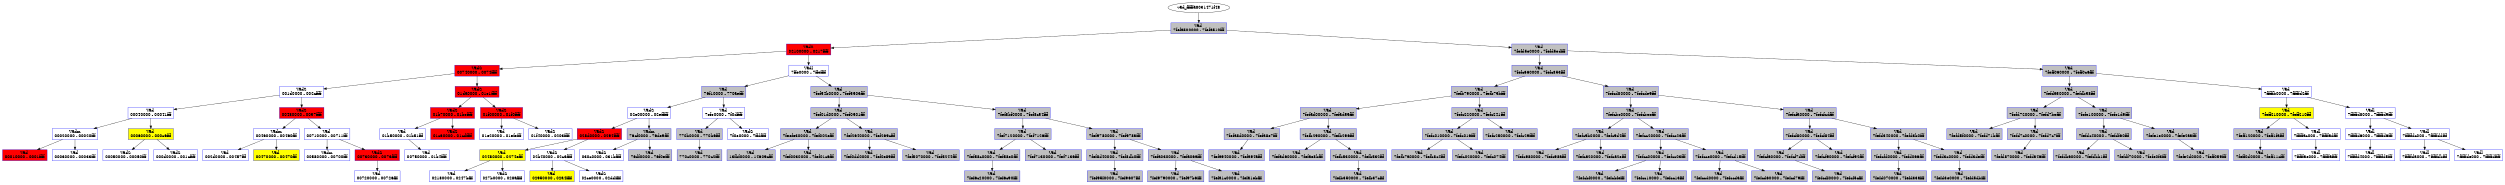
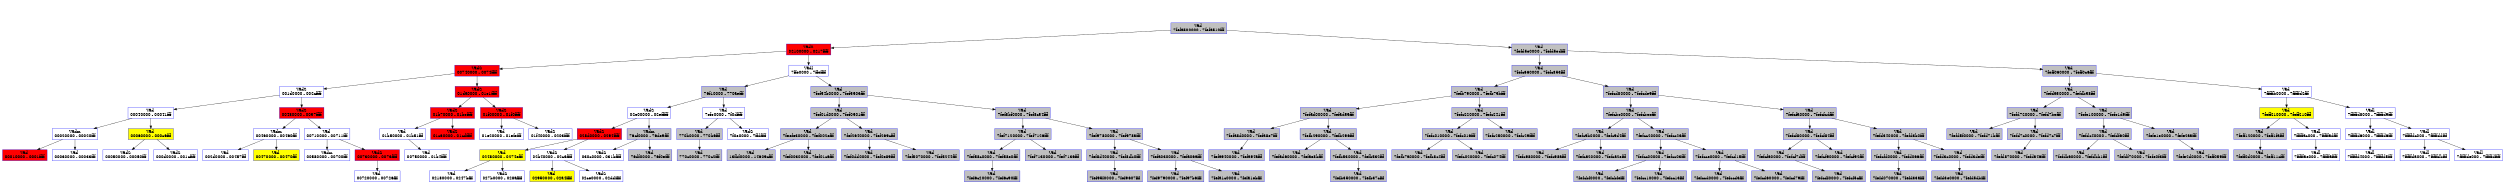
  digraph {
    rankdir=TB
    node [color=blue fillcolor=gray shape=record style=filled]
    n1 [label="{ Vad \n7fefa500000 - 7fefa510fff }"]
-   vad_fffffa8031471f48 [color="" fillcolor="" shape="" style=""]
    n3 [fillcolor=red label="{ VadS\n02100000 - 0217ffff }"]
    n4 [label="{ Vad \n7fefd5e0000 - 7fefd5edfff }"]
    n5 [fillcolor=red label="{ VadS\n00740000 - 0074ffff }"]
    n6 [fillcolor=white label="{ Vadl\n7ffe0000 - 7ffeffff }"]
    n7 [fillcolor=white label="{ VadS\n001d0000 - 002cffff }"]
    n8 [fillcolor=red label="{ VadS\n01da0000 - 01e1ffff }"]
    n9 [fillcolor=white label="{ Vad \n00040000 - 00041fff }"]
    n10 [fillcolor=red label="{ VadS\n00480000 - 0057ffff }"]
    n11 [fillcolor=white label="{ Vadm\n00020000 - 00020fff }"]
    n12 [fillcolor=yellow label="{ Vad \n00060000 - 000c6fff }"]
    n13 [fillcolor=red label="{ Vad \n00010000 - 0001ffff }"]
    n14 [fillcolor=white label="{ Vad \n00030000 - 00033fff }"]
    n15 [fillcolor=white label="{ VadS\n00050000 - 00050fff }"]
    n16 [fillcolor=white label="{ VadS\n000d0000 - 001cffff }"]
    n17 [fillcolor=white label="{ Vadm\n00460000 - 00460fff }"]
    n18 [fillcolor=white label="{ Vad \n00710000 - 00711fff }"]
    n19 [fillcolor=white label="{ Vad \n002d0000 - 00457fff }"]
    n20 [fillcolor=yellow label="{ Vad \n00470000 - 00470fff }"]
    n21 [fillcolor=white label="{ Vadm\n00580000 - 00700fff }"]
    n22 [fillcolor=red label="{ VadS\n00730000 - 0073ffff }"]
    n23 [fillcolor=white label="{ Vad \n00720000 - 00726fff }"]
    n24 [fillcolor=red label="{ VadS\n01b70000 - 01beffff }"]
    n25 [fillcolor=red label="{ VadS\n01f00000 - 01f0ffff }"]
    n26 [fillcolor=white label="{ Vad \n01b50000 - 01b51fff }"]
    n27 [fillcolor=red label="{ VadS\n01c60000 - 01cdffff }"]
    n28 [fillcolor=white label="{ Vad \n00750000 - 01b4ffff }"]
    n29 [fillcolor=white label="{ Vad \n01e20000 - 01efefff }"]
    n30 [fillcolor=white label="{ VadS\n01f40000 - 0203ffff }"]
    n31 [label="{ Vad \n76f10000 - 770aefff }"]
    n32 [label="{ Vad \n7fef54b0000 - 7fef5503fff }"]
    n33 [fillcolor=white label="{ VadS\n02e00000 - 02efffff }"]
    n34 [fillcolor=white label="{ Vad \n7efe0000 - 7f0dffff }"]
    n35 [fillcolor=red label="{ VadS\n028d0000 - 0294ffff }"]
    n36 [label="{ Vadm\n76cf0000 - 76de9fff }"]
    n37 [fillcolor=yellow label="{ Vad \n02480000 - 0274efff }"]
    n38 [fillcolor=white label="{ VadS\n02b40000 - 02c3ffff }"]
    n39 [fillcolor=white label="{ Vad \n02180000 - 0247bfff }"]
    n40 [fillcolor=white label="{ VadS\n027b0000 - 028affff }"]
    n41 [fillcolor=yellow label="{ Vad \n02950000 - 02a4ffff }"]
    n42 [fillcolor=white label="{ VadS\n02ce0000 - 02ddffff }"]
    n43 [fillcolor=white label="{ VadS\n030c0000 - 031bffff }"]
    n44 [label="{ Vad \n76df0000 - 76f0efff }"]
    n45 [label="{ Vad \n770b0000 - 770b6fff }"]
    n46 [fillcolor=white label="{ VadS\n7f0e0000 - 7ffdffff }"]
    n47 [label="{ Vad \n770c0000 - 770c2fff }"]
    n48 [label="{ Vad \n7fef01d0000 - 7fef0501fff }"]
    n49 [label="{ Vad \n7fef8bf0000 - 7fef8c54fff }"]
    n50 [label="{ Vad \n7feefe30000 - 7fef002efff }"]
    n51 [label="{ Vad \n7fef2640000 - 7fef269cfff }"]
    n52 [label="{ Vad \n13fbf0000 - 14609cfff }"]
    n53 [label="{ Vad \n7fef0030000 - 7fef01c6fff }"]
    n54 [label="{ Vad \n7fef0dd0000 - 7fef0e89fff }"]
    n55 [label="{ Vad \n7fef5070000 - 7fef5244fff }"]
    n56 [label="{ Vad \n7fef7120000 - 7fef7126fff }"]
    n57 [label="{ Vad \n7fef9780000 - 7fef978afff }"]
    n58 [label="{ Vad \n7fef58c0000 - 7fef58e0fff }"]
    n59 [label="{ Vad \n7fef7130000 - 7fef7136fff }"]
    n60 [label="{ Vad \n7fef6c20000 - 7fef6c90fff }"]
    n61 [label="{ Vad \n7fef8d40000 - 7fef8db0fff }"]
    n62 [label="{ Vad \n7fefa030000 - 7fefa06afff }"]
    n63 [label="{ Vad \n7fef95f0000 - 7fef9607fff }"]
    n64 [label="{ Vad \n7fef9790000 - 7fef97b6fff }"]
    n65 [label="{ Vad \n7fefa1c0000 - 7fefa1ebfff }"]
    n66 [label="{ Vad \n7fefc660000 - 7fefc853fff }"]
    n67 [label="{ Vad \n7feff060000 - 7feff0c6fff }"]
    n68 [label="{ Vad \n7fefb790000 - 7fefb79bfff }"]
    n69 [label="{ Vad \n7fefcd80000 - 7fefcde9fff }"]
    n70 [label="{ Vad \n7fefad00000 - 7fefad55fff }"]
    n71 [label="{ Vad \n7fefc220000 - 7fefc241fff }"]
    n72 [label="{ Vad \n7fefa8d0000 - 7fefa8e7fff }"]
    n73 [label="{ Vad \n7fefb290000 - 7fefb296fff }"]
    n74 [label="{ Vad \n7fefa940000 - 7fefa94afff }"]
    n75 [label="{ Vad \n7fefad60000 - 7fefae8bfff }"]
    n76 [label="{ Vad \n7fefb530000 - 7fefb532fff }"]
    n77 [label="{ Vad \n7fefb350000 - 7fefb37cfff }"]
    n78 [label="{ Vad \n7fefc010000 - 7fefc016fff }"]
    n79 [label="{ Vad \n7fefc250000 - 7fefc29ffff }"]
    n80 [label="{ Vad \n7fefb7a0000 - 7fefb8c4fff }"]
    n81 [label="{ Vad \n7fefc020000 - 7fefc074fff }"]
    n82 [label="{ Vad \n7fefcbe0000 - 7fefcbeefff }"]
    n83 [label="{ Vad \n7fefcfa0000 - 7fefcfcdfff }"]
    n84 [label="{ Vad \n7fefc9b0000 - 7fefc9d4fff }"]
    n85 [label="{ Vad \n7fefcc20000 - 7fefcc23fff }"]
    n86 [label="{ Vad \n7fefc980000 - 7fefc98afff }"]
    n87 [label="{ Vad \n7fefca20000 - 7fefca2efff }"]
    n88 [label="{ Vad \n7fefcc00000 - 7fefcc03fff }"]
    n89 [label="{ Vad \n7fefcce0000 - 7fefcd15fff }"]
    n90 [label="{ Vad \n7fefcbf0000 - 7fefcbfefff }"]
    n91 [label="{ Vad \n7fefcc10000 - 7fefcc13fff }"]
    n92 [label="{ Vad \n7fefccd0000 - 7fefccd3fff }"]
    n93 [label="{ Vad \n7fefcd60000 - 7fefcd79fff }"]
    n94 [label="{ Vad \n7fefcf80000 - 7fefcf84fff }"]
    n95 [label="{ Vad \n7fefd340000 - 7fefd3b0fff }"]
    n96 [label="{ Vad \n7fefcf60000 - 7fefcf7dfff }"]
    n97 [label="{ Vad \n7fefcf90000 - 7fefcf92fff }"]
    n98 [label="{ Vad \n7fefcdf0000 - 7fefcf5cfff }"]
    n99 [label="{ Vad \n7fefcfd0000 - 7fefd066fff }"]
    n100 [label="{ Vad \n7fefd3c0000 - 7fefd3defff }"]
    n101 [label="{ Vad \n7fefd070000 - 7fefd33afff }"]
    n102 [label="{ Vad \n7fefd3e0000 - 7fefd5dbfff }"]
    n103 [label="{ Vad \n7fefda50000 - 7fefdb58fff }"]
    n104 [fillcolor=white label="{ Vad \n7fffffb0000 - 7fffffd2fff }"]
    n105 [label="{ Vad \n7fefd720000 - 7fefd7befff }"]
    n106 [label="{ Vad \n7fefe100000 - 7fefe1d9fff }"]
    n107 [label="{ Vad \n7fefd5f0000 - 7fefd71bfff }"]
    n108 [label="{ Vad \n7fefd7c0000 - 7fefd7c7fff }"]
    n109 [label="{ Vad \n7fefd870000 - 7fefda46fff }"]
    n110 [label="{ Vad \n7fefdc40000 - 7fefdf60fff }"]
    n111 [label="{ Vad \n7fefe1e0000 - 7fefe2aafff }"]
    n112 [label="{ Vad \n7fefdb60000 - 7fefdbb1fff }"]
    n113 [label="{ Vad \n7fefdf70000 - 7fefe0f3fff }"]
    n114 [label="{ Vad \n7fefe2d0000 - 7feff059fff }"]
    n115 [fillcolor=yellow label="{ Vad \n7feff210000 - 7feff210fff }"]
    n116 [fillcolor=white label="{ Vadl\n7fffffd8000 - 7fffffd9fff }"]
    n117 [label="{ Vad \n7feff120000 - 7feff1fafff }"]
    n118 [fillcolor=white label="{ Vadl\n7fffffac000 - 7fffffadfff }"]
    n119 [label="{ Vad \n7feff0d0000 - 7feff11cfff }"]
    n120 [fillcolor=white label="{ Vadl\n7fffffae000 - 7fffffaffff }"]
    n121 [fillcolor=white label="{ Vadl\n7fffffd6000 - 7fffffd6fff }"]
    n122 [fillcolor=white label="{ Vadl\n7fffffdc000 - 7fffffddfff }"]
    n123 [fillcolor=white label="{ Vadl\n7fffffd4000 - 7fffffd5fff }"]
    n124 [fillcolor=white label="{ Vadl\n7fffffda000 - 7fffffdbfff }"]
    n125 [fillcolor=white label="{ Vadl\n7fffffde000 - 7fffffdffff }"]
    n1 -> n3
    n1 -> n4
-   vad_fffffa8031471f48 -> n1
    n3 -> n5
    n3 -> n6
    n4 -> n66
    n4 -> n67
    n5 -> n7
    n5 -> n8
    n6 -> n31
    n6 -> n32
    n7 -> n9
    n7 -> n10
    n8 -> n24
    n8 -> n25
    n9 -> n11
    n9 -> n12
    n10 -> n17
    n10 -> n18
    n11 -> n13
    n11 -> n14
    n12 -> n15
    n12 -> n16
    n17 -> n19
    n17 -> n20
    n18 -> n21
    n18 -> n22
    n22 -> n23
    n24 -> n26
    n24 -> n27
    n25 -> n29
    n25 -> n30
    n26 -> n28
    n31 -> n33
    n31 -> n34
    n32 -> n48
    n32 -> n49
    n33 -> n35
    n33 -> n36
    n34 -> n45
    n34 -> n46
    n35 -> n37
    n35 -> n38
    n36 -> n43
    n36 -> n44
    n37 -> n39
    n37 -> n40
    n38 -> n41
    n38 -> n42
    n45 -> n47
    n48 -> n50
    n48 -> n51
    n49 -> n56
    n49 -> n57
    n50 -> n52
    n50 -> n53
    n51 -> n54
    n51 -> n55
    n56 -> n58
    n56 -> n59
    n57 -> n61
    n57 -> n62
    n58 -> n60
    n61 -> n63
    n62 -> n64
    n62 -> n65
    n66 -> n68
    n66 -> n69
    n67 -> n103
    n67 -> n104
    n68 -> n70
    n68 -> n71
    n69 -> n82
    n69 -> n83
    n70 -> n72
    n70 -> n73
    n71 -> n78
    n71 -> n79
    n72 -> n74
    n73 -> n75
    n73 -> n76
    n76 -> n77
    n78 -> n80
    n78 -> n81
    n82 -> n84
    n82 -> n85
    n83 -> n94
    n83 -> n95
    n84 -> n86
    n84 -> n87
    n85 -> n88
    n85 -> n89
    n88 -> n90
    n88 -> n91
    n89 -> n92
    n89 -> n93
    n94 -> n96
    n94 -> n97
    n95 -> n99
    n95 -> n100
    n96 -> n98
    n99 -> n101
    n100 -> n102
    n103 -> n105
    n103 -> n106
    n104 -> n115
    n104 -> n116
    n105 -> n107
    n105 -> n108
    n106 -> n110
    n106 -> n111
    n108 -> n109
    n110 -> n112
    n110 -> n113
    n111 -> n114
    n115 -> n117
    n115 -> n118
    n116 -> n121
    n116 -> n122
    n117 -> n119
    n118 -> n120
    n121 -> n123
    n122 -> n124
    n122 -> n125
  }
